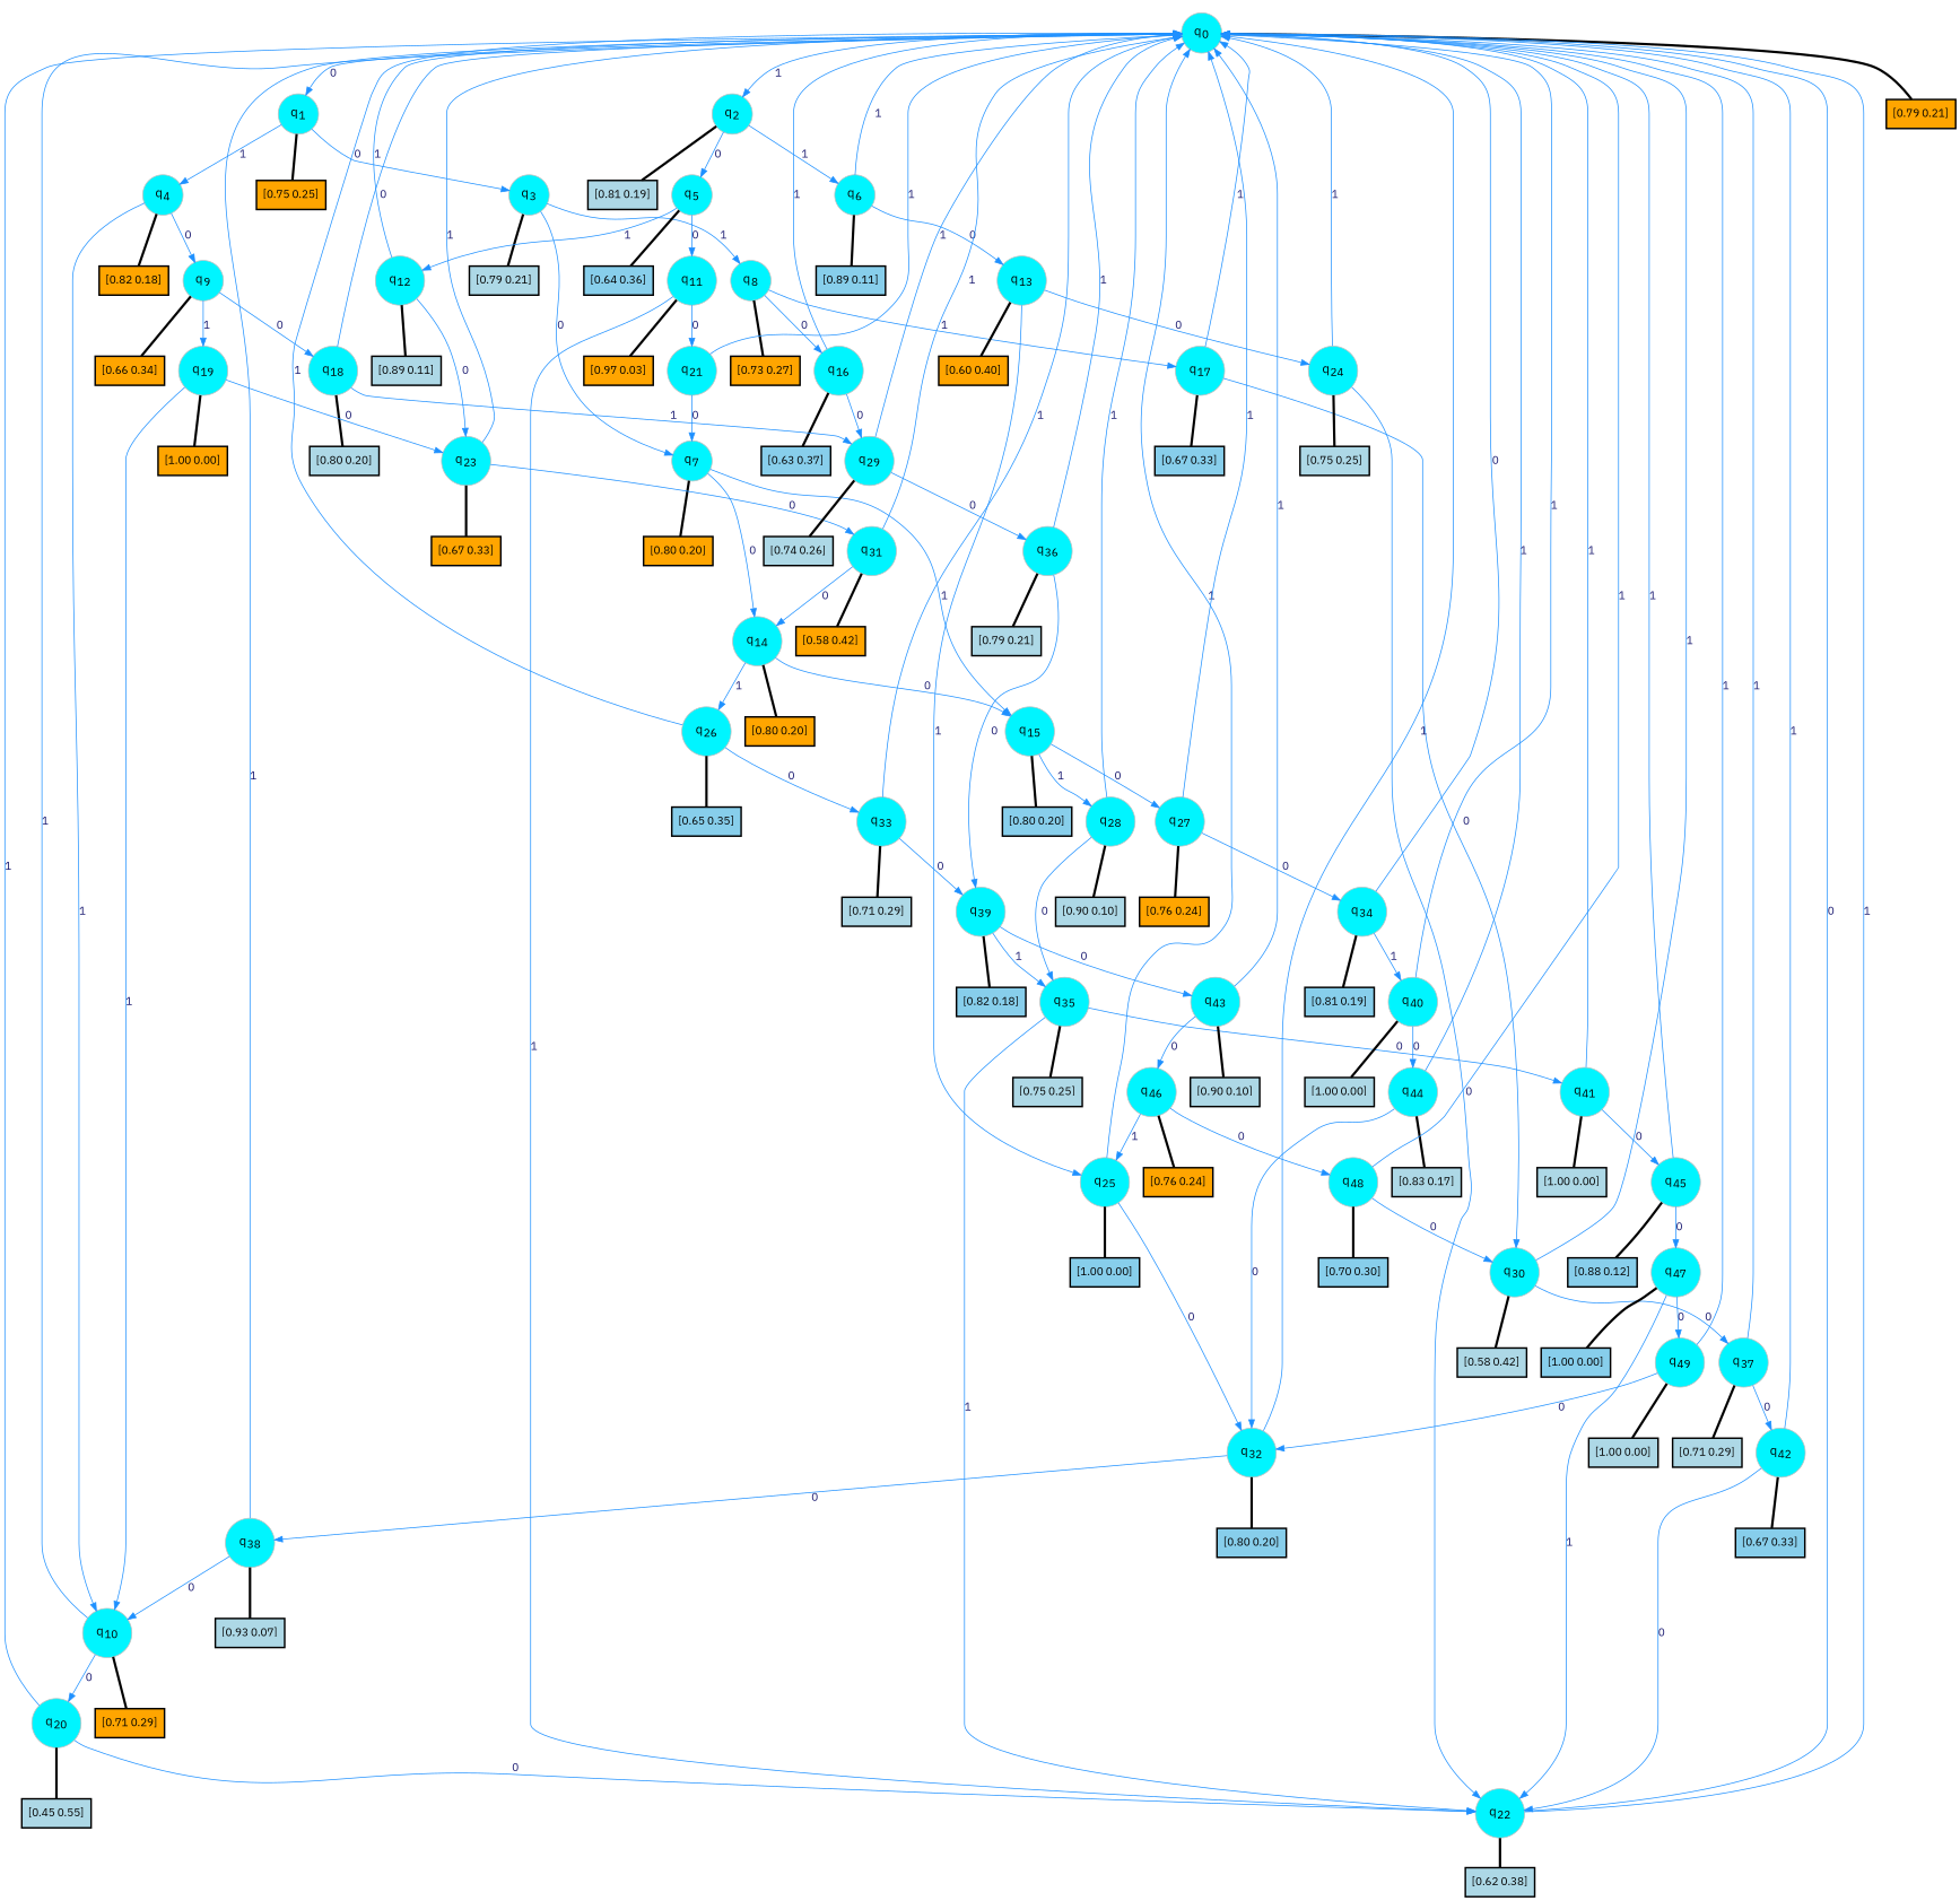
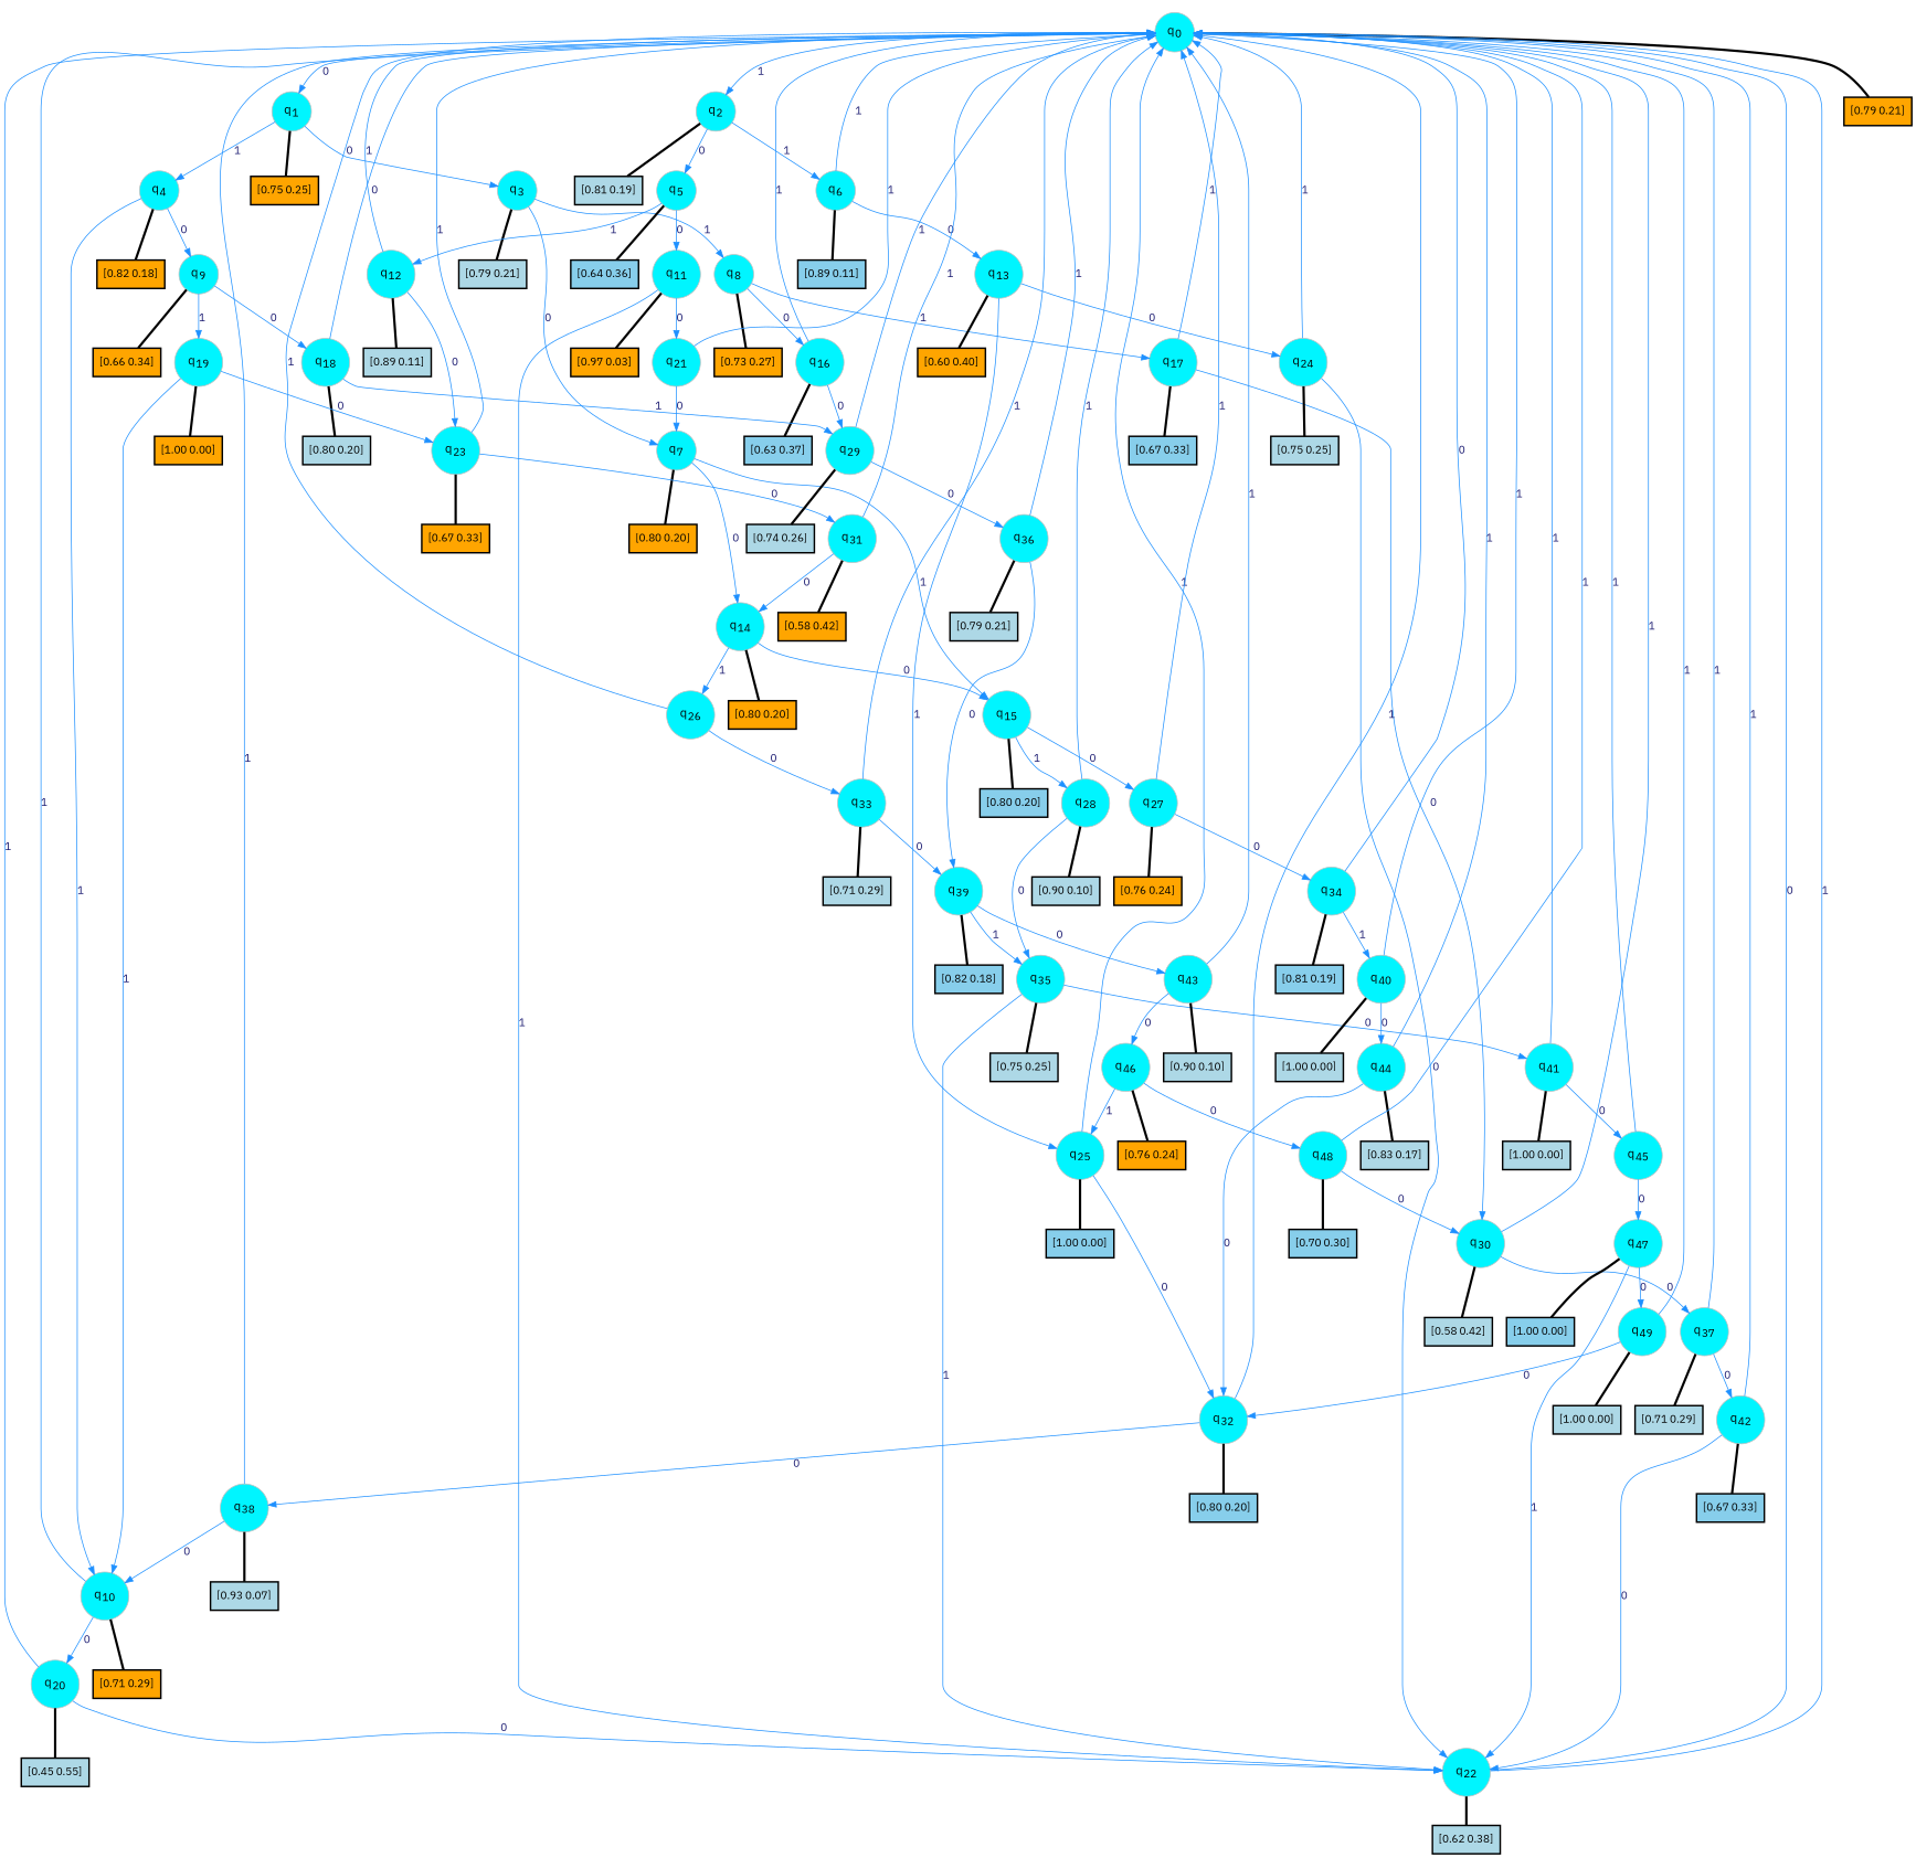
  digraph {
    fontname="IBM Plex Sans"
    rankdir=TD
    node [color=gray fillcolor=turquoise1 fontcolor=black fontname="IBM Plex Sans" fontsize=16 fontweight=bold shape=circle style=filled]
    edge [arrowsize=1 color=dodgerblue1 fontcolor=midnightblue fontname="IBM Plex Sans" fontweight=bold penwidth=1 style=solid weight=20]
    n1 [label=<q<SUB>0</SUB>>]
    n2 [label=<q<SUB>1</SUB>>]
    n3 [label=<q<SUB>2</SUB>>]
    n4 [color=black fillcolor=orange fontsize=14 label="[0.79 0.21]" penwidth=2 shape=box]
    n5 [label=<q<SUB>3</SUB>>]
    n6 [label=<q<SUB>4</SUB>>]
    n7 [color=black fillcolor=orange fontsize=14 label="[0.75 0.25]" penwidth=2 shape=box]
    n8 [label=<q<SUB>5</SUB>>]
    n9 [label=<q<SUB>6</SUB>>]
    n10 [color=black fillcolor=lightblue fontsize=14 label="[0.81 0.19]" penwidth=2 shape=box]
    n11 [label=<q<SUB>7</SUB>>]
    n12 [label=<q<SUB>8</SUB>>]
    n13 [color=black fillcolor=lightblue fontsize=14 label="[0.79 0.21]" penwidth=2 shape=box]
    n14 [label=<q<SUB>9</SUB>>]
    n15 [label=<q<SUB>10</SUB>>]
    n16 [color=black fillcolor=orange fontsize=14 label="[0.82 0.18]" penwidth=2 shape=box]
    n17 [label=<q<SUB>11</SUB>>]
    n18 [label=<q<SUB>12</SUB>>]
    n19 [color=black fillcolor=skyblue fontsize=14 label="[0.64 0.36]" penwidth=2 shape=box]
    n20 [label=<q<SUB>13</SUB>>]
    n21 [color=black fillcolor=skyblue fontsize=14 label="[0.89 0.11]" penwidth=2 shape=box]
    n22 [label=<q<SUB>14</SUB>>]
    n23 [label=<q<SUB>15</SUB>>]
    n24 [color=black fillcolor=orange fontsize=14 label="[0.80 0.20]" penwidth=2 shape=box]
    n25 [label=<q<SUB>16</SUB>>]
    n26 [label=<q<SUB>17</SUB>>]
    n27 [color=black fillcolor=orange fontsize=14 label="[0.73 0.27]" penwidth=2 shape=box]
    n28 [label=<q<SUB>18</SUB>>]
    n29 [label=<q<SUB>19</SUB>>]
    n30 [color=black fillcolor=orange fontsize=14 label="[0.66 0.34]" penwidth=2 shape=box]
    n31 [label=<q<SUB>20</SUB>>]
    n32 [color=black fillcolor=orange fontsize=14 label="[0.71 0.29]" penwidth=2 shape=box]
    n33 [label=<q<SUB>21</SUB>>]
    n34 [label=<q<SUB>22</SUB>>]
    n35 [color=black fillcolor=orange fontsize=14 label="[0.97 0.03]" penwidth=2 shape=box]
    n36 [label=<q<SUB>23</SUB>>]
    n37 [color=black fillcolor=lightblue fontsize=14 label="[0.89 0.11]" penwidth=2 shape=box]
    n38 [label=<q<SUB>24</SUB>>]
    n39 [label=<q<SUB>25</SUB>>]
    n40 [color=black fillcolor=orange fontsize=14 label="[0.60 0.40]" penwidth=2 shape=box]
    n41 [label=<q<SUB>26</SUB>>]
    n42 [color=black fillcolor=orange fontsize=14 label="[0.80 0.20]" penwidth=2 shape=box]
    n43 [label=<q<SUB>27</SUB>>]
    n44 [label=<q<SUB>28</SUB>>]
    n45 [color=black fillcolor=skyblue fontsize=14 label="[0.80 0.20]" penwidth=2 shape=box]
    n46 [label=<q<SUB>29</SUB>>]
    n47 [color=black fillcolor=skyblue fontsize=14 label="[0.63 0.37]" penwidth=2 shape=box]
    n48 [label=<q<SUB>30</SUB>>]
    n49 [color=black fillcolor=skyblue fontsize=14 label="[0.67 0.33]" penwidth=2 shape=box]
    n50 [color=black fillcolor=lightblue fontsize=14 label="[0.80 0.20]" penwidth=2 shape=box]
    n51 [color=black fillcolor=orange fontsize=14 label="[1.00 0.00]" penwidth=2 shape=box]
    n52 [color=black fillcolor=lightblue fontsize=14 label="[0.45 0.55]" penwidth=2 shape=box]
    n53 [color=black fillcolor=lightblue fontsize=14 label="[0.62 0.38]" penwidth=2 shape=box]
    n54 [label=<q<SUB>31</SUB>>]
    n55 [color=black fillcolor=orange fontsize=14 label="[0.67 0.33]" penwidth=2 shape=box]
    n56 [color=black fillcolor=lightblue fontsize=14 label="[0.75 0.25]" penwidth=2 shape=box]
    n57 [label=<q<SUB>32</SUB>>]
    n58 [color=black fillcolor=skyblue fontsize=14 label="[1.00 0.00]" penwidth=2 shape=box]
    n59 [label=<q<SUB>33</SUB>>]
-   n60 [color=black fillcolor=skyblue fontsize=14 label="[0.65 0.35]" penwidth=2 shape=box]
    n61 [label=<q<SUB>34</SUB>>]
    n62 [color=black fillcolor=orange fontsize=14 label="[0.76 0.24]" penwidth=2 shape=box]
    n63 [label=<q<SUB>35</SUB>>]
    n64 [color=black fillcolor=lightblue fontsize=14 label="[0.90 0.10]" penwidth=2 shape=box]
    n65 [label=<q<SUB>36</SUB>>]
    n66 [color=black fillcolor=lightblue fontsize=14 label="[0.74 0.26]" penwidth=2 shape=box]
    n67 [label=<q<SUB>37</SUB>>]
    n68 [color=black fillcolor=lightblue fontsize=14 label="[0.58 0.42]" penwidth=2 shape=box]
    n69 [color=black fillcolor=orange fontsize=14 label="[0.58 0.42]" penwidth=2 shape=box]
    n70 [label=<q<SUB>38</SUB>>]
    n71 [color=black fillcolor=skyblue fontsize=14 label="[0.80 0.20]" penwidth=2 shape=box]
    n72 [label=<q<SUB>39</SUB>>]
    n73 [color=black fillcolor=lightblue fontsize=14 label="[0.71 0.29]" penwidth=2 shape=box]
    n74 [label=<q<SUB>40</SUB>>]
    n75 [color=black fillcolor=skyblue fontsize=14 label="[0.81 0.19]" penwidth=2 shape=box]
    n76 [label=<q<SUB>41</SUB>>]
    n77 [color=black fillcolor=lightblue fontsize=14 label="[0.75 0.25]" penwidth=2 shape=box]
    n78 [color=black fillcolor=lightblue fontsize=14 label="[0.79 0.21]" penwidth=2 shape=box]
    n79 [label=<q<SUB>42</SUB>>]
    n80 [color=black fillcolor=lightblue fontsize=14 label="[0.71 0.29]" penwidth=2 shape=box]
    n81 [color=black fillcolor=lightblue fontsize=14 label="[0.93 0.07]" penwidth=2 shape=box]
    n82 [label=<q<SUB>43</SUB>>]
    n83 [color=black fillcolor=skyblue fontsize=14 label="[0.82 0.18]" penwidth=2 shape=box]
    n84 [label=<q<SUB>44</SUB>>]
    n85 [color=black fillcolor=lightblue fontsize=14 label="[1.00 0.00]" penwidth=2 shape=box]
    n86 [label=<q<SUB>45</SUB>>]
    n87 [color=black fillcolor=lightblue fontsize=14 label="[1.00 0.00]" penwidth=2 shape=box]
    n88 [color=black fillcolor=skyblue fontsize=14 label="[0.67 0.33]" penwidth=2 shape=box]
    n89 [label=<q<SUB>46</SUB>>]
    n90 [color=black fillcolor=lightblue fontsize=14 label="[0.90 0.10]" penwidth=2 shape=box]
    n91 [color=black fillcolor=lightblue fontsize=14 label="[0.83 0.17]" penwidth=2 shape=box]
    n92 [label=<q<SUB>47</SUB>>]
-   n93 [color=black fillcolor=skyblue fontsize=14 label="[0.88 0.12]" penwidth=2 shape=box]
    n94 [label=<q<SUB>48</SUB>>]
    n95 [color=black fillcolor=orange fontsize=14 label="[0.76 0.24]" penwidth=2 shape=box]
    n96 [label=<q<SUB>49</SUB>>]
    n97 [color=black fillcolor=skyblue fontsize=14 label="[1.00 0.00]" penwidth=2 shape=box]
    n98 [color=black fillcolor=skyblue fontsize=14 label="[0.70 0.30]" penwidth=2 shape=box]
    n99 [color=black fillcolor=lightblue fontsize=14 label="[1.00 0.00]" penwidth=2 shape=box]
    n1 -> n2 [label=0]
    n1 -> n3 [label=1]
    n1 -> n4 [arrowhead=none color=black penwidth=3]
    n2 -> n5 [label=0]
    n2 -> n6 [label=1]
    n2 -> n7 [arrowhead=none color=black penwidth=3]
    n3 -> n8 [label=0]
    n3 -> n9 [label=1]
    n3 -> n10 [arrowhead=none color=black penwidth=3]
    n5 -> n11 [label=0]
    n5 -> n12 [label=1]
    n5 -> n13 [arrowhead=none color=black penwidth=3]
    n6 -> n14 [label=0]
    n6 -> n15 [label=1]
    n6 -> n16 [arrowhead=none color=black penwidth=3]
    n8 -> n17 [label=0]
    n8 -> n18 [label=1]
    n8 -> n19 [arrowhead=none color=black penwidth=3]
    n9 -> n1 [label=1]
    n9 -> n20 [label=0]
    n9 -> n21 [arrowhead=none color=black penwidth=3]
    n11 -> n22 [label=0]
    n11 -> n23 [label=1]
    n11 -> n24 [arrowhead=none color=black penwidth=3]
    n12 -> n25 [label=0]
    n12 -> n26 [label=1]
    n12 -> n27 [arrowhead=none color=black penwidth=3]
    n14 -> n28 [label=0]
    n14 -> n29 [label=1]
    n14 -> n30 [arrowhead=none color=black penwidth=3]
    n15 -> n1 [label=1]
    n15 -> n31 [label=0]
    n15 -> n32 [arrowhead=none color=black penwidth=3]
    n17 -> n33 [label=0]
    n17 -> n34 [label=1]
    n17 -> n35 [arrowhead=none color=black penwidth=3]
    n18 -> n1 [label=1]
    n18 -> n36 [label=0]
    n18 -> n37 [arrowhead=none color=black penwidth=3]
    n20 -> n38 [label=0]
    n20 -> n39 [label=1]
    n20 -> n40 [arrowhead=none color=black penwidth=3]
    n22 -> n23 [label=0]
    n22 -> n41 [label=1]
    n22 -> n42 [arrowhead=none color=black penwidth=3]
    n23 -> n43 [label=0]
    n23 -> n44 [label=1]
    n23 -> n45 [arrowhead=none color=black penwidth=3]
    n25 -> n1 [label=1]
    n25 -> n46 [label=0]
    n25 -> n47 [arrowhead=none color=black penwidth=3]
    n26 -> n1 [label=1]
    n26 -> n48 [label=0]
    n26 -> n49 [arrowhead=none color=black penwidth=3]
    n28 -> n1 [label=0]
    n28 -> n46 [label=1]
    n28 -> n50 [arrowhead=none color=black penwidth=3]
    n29 -> n15 [label=1]
    n29 -> n36 [label=0]
    n29 -> n51 [arrowhead=none color=black penwidth=3]
    n31 -> n1 [label=1]
    n31 -> n34 [label=0]
    n31 -> n52 [arrowhead=none color=black penwidth=3]
    n33 -> n1 [label=1]
    n33 -> n11 [label=0]
    n34 -> n1 [label=0]
    n34 -> n1 [label=1]
    n34 -> n53 [arrowhead=none color=black penwidth=3]
    n36 -> n1 [label=1]
    n36 -> n54 [label=0]
    n36 -> n55 [arrowhead=none color=black penwidth=3]
    n38 -> n1 [label=1]
    n38 -> n34 [label=0]
    n38 -> n56 [arrowhead=none color=black penwidth=3]
    n39 -> n1 [label=1]
    n39 -> n57 [label=0]
    n39 -> n58 [arrowhead=none color=black penwidth=3]
    n41 -> n1 [label=1]
    n41 -> n59 [label=0]
-   n41 -> n60 [arrowhead=none color=black penwidth=3]
    n43 -> n1 [label=1]
    n43 -> n61 [label=0]
    n43 -> n62 [arrowhead=none color=black penwidth=3]
    n44 -> n1 [label=1]
    n44 -> n63 [label=0]
    n44 -> n64 [arrowhead=none color=black penwidth=3]
    n46 -> n1 [label=1]
    n46 -> n65 [label=0]
    n46 -> n66 [arrowhead=none color=black penwidth=3]
    n48 -> n1 [label=1]
    n48 -> n67 [label=0]
    n48 -> n68 [arrowhead=none color=black penwidth=3]
    n54 -> n1 [label=1]
    n54 -> n22 [label=0]
    n54 -> n69 [arrowhead=none color=black penwidth=3]
    n57 -> n1 [label=1]
    n57 -> n70 [label=0]
    n57 -> n71 [arrowhead=none color=black penwidth=3]
    n59 -> n1 [label=1]
    n59 -> n72 [label=0]
    n59 -> n73 [arrowhead=none color=black penwidth=3]
    n61 -> n1 [label=0]
    n61 -> n74 [label=1]
    n61 -> n75 [arrowhead=none color=black penwidth=3]
    n63 -> n34 [label=1]
    n63 -> n76 [label=0]
    n63 -> n77 [arrowhead=none color=black penwidth=3]
    n65 -> n1 [label=1]
    n65 -> n72 [label=0]
    n65 -> n78 [arrowhead=none color=black penwidth=3]
    n67 -> n1 [label=1]
    n67 -> n79 [label=0]
    n67 -> n80 [arrowhead=none color=black penwidth=3]
    n70 -> n1 [label=1]
    n70 -> n15 [label=0]
    n70 -> n81 [arrowhead=none color=black penwidth=3]
    n72 -> n63 [label=1]
    n72 -> n82 [label=0]
    n72 -> n83 [arrowhead=none color=black penwidth=3]
    n74 -> n1 [label=1]
    n74 -> n84 [label=0]
    n74 -> n85 [arrowhead=none color=black penwidth=3]
    n76 -> n1 [label=1]
    n76 -> n86 [label=0]
    n76 -> n87 [arrowhead=none color=black penwidth=3]
    n79 -> n1 [label=1]
    n79 -> n34 [label=0]
    n79 -> n88 [arrowhead=none color=black penwidth=3]
    n82 -> n1 [label=1]
    n82 -> n89 [label=0]
    n82 -> n90 [arrowhead=none color=black penwidth=3]
    n84 -> n1 [label=1]
    n84 -> n57 [label=0]
    n84 -> n91 [arrowhead=none color=black penwidth=3]
    n86 -> n1 [label=1]
    n86 -> n92 [label=0]
-   n86 -> n93 [arrowhead=none color=black penwidth=3]
    n89 -> n39 [label=1]
    n89 -> n94 [label=0]
    n89 -> n95 [arrowhead=none color=black penwidth=3]
    n92 -> n34 [label=1]
    n92 -> n96 [label=0]
    n92 -> n97 [arrowhead=none color=black penwidth=3]
    n94 -> n1 [label=1]
    n94 -> n48 [label=0]
    n94 -> n98 [arrowhead=none color=black penwidth=3]
    n96 -> n1 [label=1]
    n96 -> n57 [label=0]
    n96 -> n99 [arrowhead=none color=black penwidth=3]
  }
